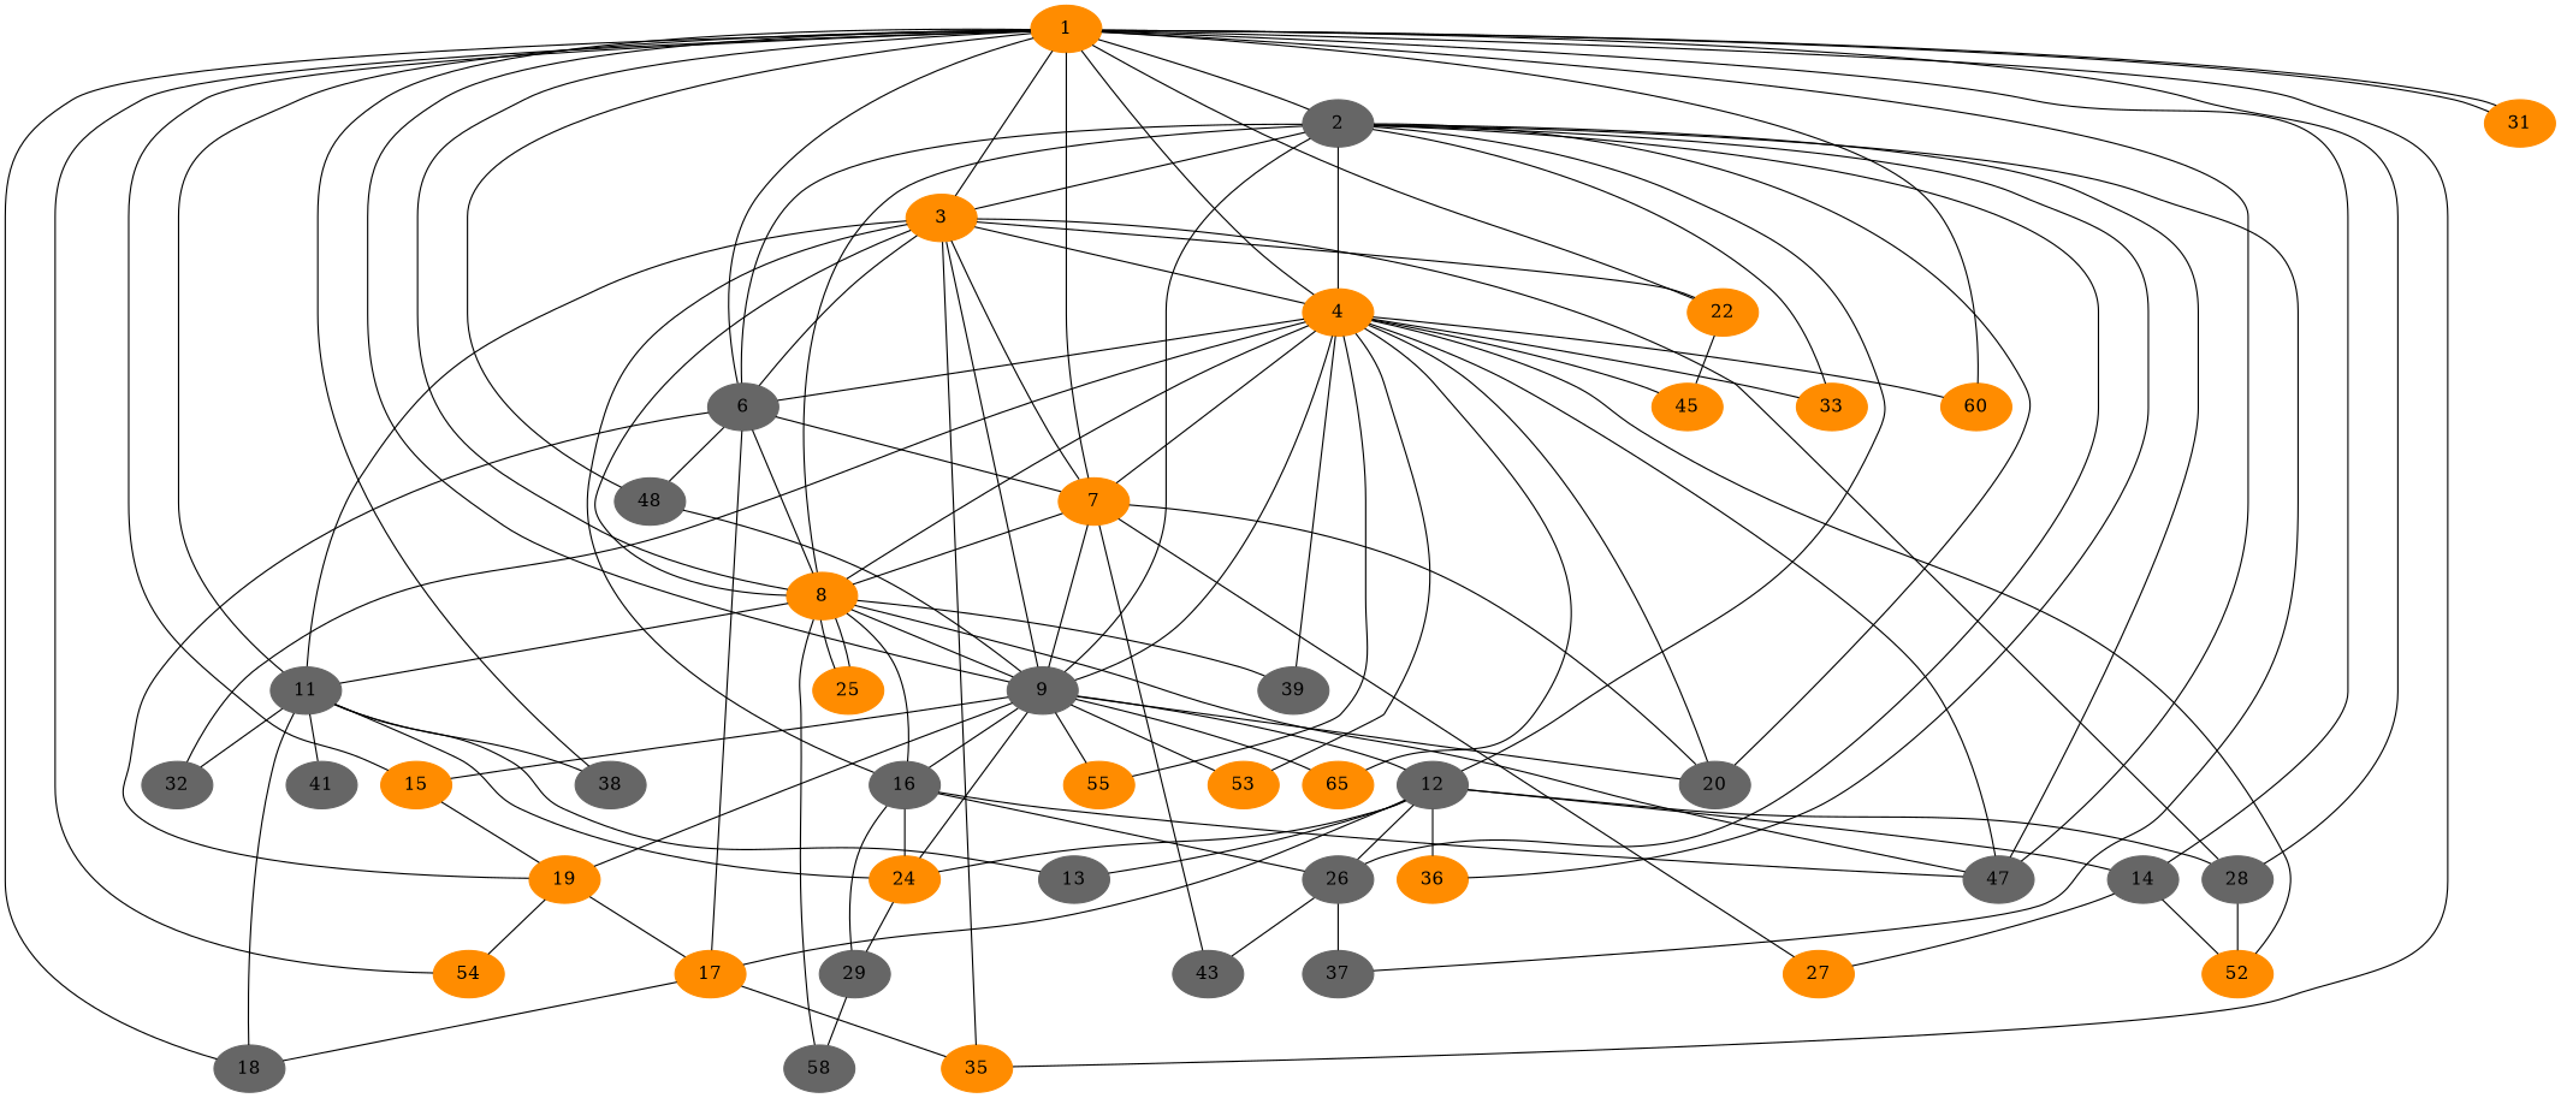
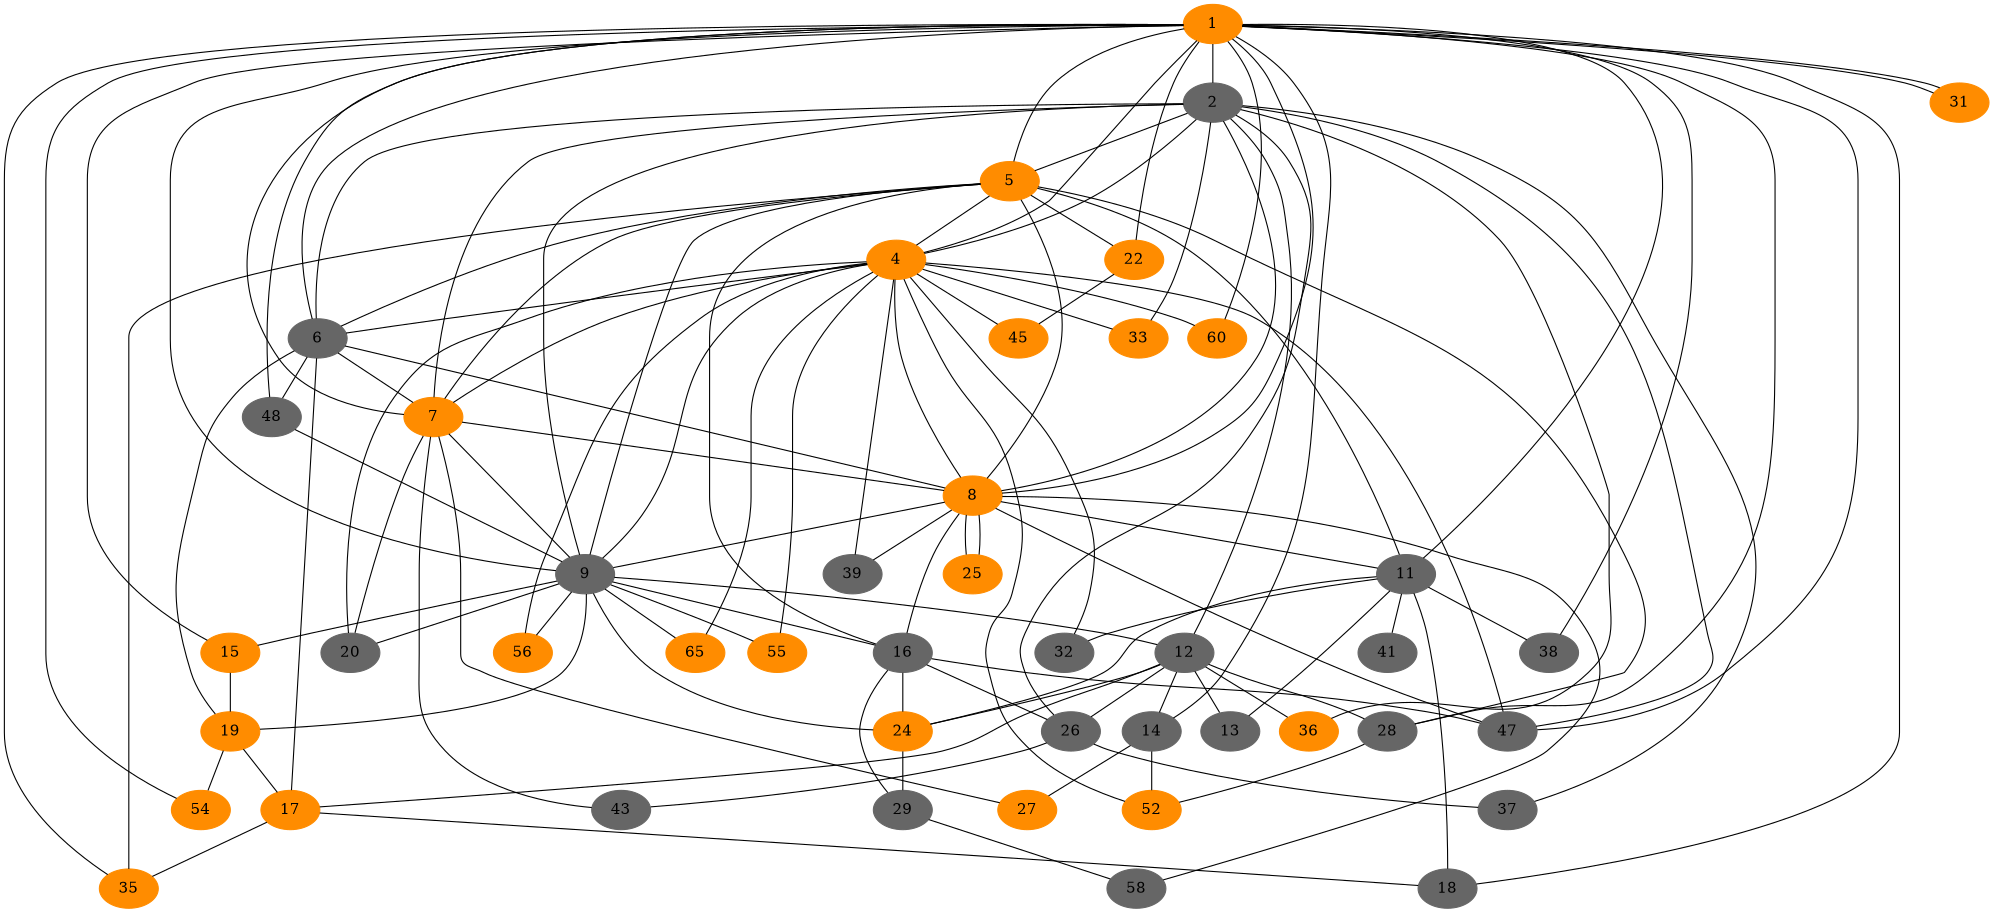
  graph {
    node [color=darkorange style=filled]
    1 [super="+59"]
    2 [color=gray40 super="+5"]
-   3 [super="+63"]
+   3 [super="+63" label=5]
    4 [super="+50"]
    6 [color=gray40 super="+57"]
    7 [super="+34"]
    8 [super="+10"]
    9 [color=gray40 super="+42"]
    11 [color=gray40 super="+51"]
    14 [color=gray40]
    15
    18 [color=gray40]
    n13 [label=31]
    22
    28 [color=gray40 super="+30"]
    35
    38 [color=gray40]
    47 [color=gray40 super="+53"]
    48 [color=gray40]
    54
    60
    12 [color=gray40 super="+23"]
    26 [color=gray40 super="+49"]
    33
    36
    37 [color=gray40 super="+64"]
    16 [color=gray40 super="+40"]
    20 [color=gray40 super="+31"]
    32 [color=gray40]
    39 [color=gray40]
    45
    52 [super="+62"]
    55
-   56 [label=53]
+   56
    65
    17 [super="+61"]
    19 [super="+44"]
    27
    43 [color=gray40]
    25
    58 [color=gray40]
    24 [super="+46"]
    13 [color=gray40]
    41 [color=gray40]
    29 [color=gray40]
    1 -- 2 [weight=2]
    1 -- 3
    1 -- 4
    1 -- 6
    1 -- 7
    1 -- 8 [weight=2]
    1 -- 9
    1 -- 11
    1 -- 14
    1 -- 15
    1 -- 18
    1 -- n13
    1 -- n13
    1 -- 22
    1 -- 28
    1 -- 35
    1 -- 38
    1 -- 47
    1 -- 48
    1 -- 54
    1 -- 60
    2 -- 3 [weight=2]
    2 -- 4 [weight=2]
    2 -- 6 [weight=2]
-   2 -- 20 [weight=2]
+   2 -- 7 [weight=2]
    2 -- 8 [weight=4]
    2 -- 9 [weight=2]
    2 -- 47
    2 -- 12
    2 -- 26
    2 -- 33
    2 -- 36
    2 -- 37
    3 -- 4
    3 -- 6
    3 -- 7
    3 -- 8 [weight=2]
    3 -- 9
    3 -- 11
    3 -- 22
    3 -- 28
    3 -- 35
    3 -- 16
    4 -- 6
    4 -- 7
    4 -- 8 [weight=2]
    4 -- 9
    4 -- 47
    4 -- 60
    4 -- 33
    4 -- 20
    4 -- 32
    4 -- 39
    4 -- 45
    4 -- 52
    4 -- 55
    4 -- 56
    4 -- 65
    6 -- 7 [weight=2]
    6 -- 8 [weight=2]
    6 -- 48
    6 -- 17
    6 -- 19
    7 -- 8 [weight=2]
    7 -- 9
    7 -- 20
    7 -- 27
    7 -- 43
    8 -- 9 [weight=2]
    8 -- 11
    8 -- 47
    8 -- 16
    8 -- 39
    8 -- 25
    8 -- 25
    8 -- 58
    9 -- 15
    9 -- 12
    9 -- 16
    9 -- 20
    9 -- 55
    9 -- 56
    9 -- 65
    9 -- 19 [weight=2]
    9 -- 24
    11 -- 18
    11 -- 38
    11 -- 32
    11 -- 24
    11 -- 13
    11 -- 41
    14 -- 52
    14 -- 27
    15 -- 19
    22 -- 45
    28 -- 52
    48 -- 9
    12 -- 14
    12 -- 28
    12 -- 26
    12 -- 36
    12 -- 17
    12 -- 24
    12 -- 13
    26 -- 37 [weight=2]
    26 -- 43
    16 -- 47
    16 -- 26
    16 -- 24
    16 -- 29
    17 -- 18
    17 -- 35
    19 -- 54
    19 -- 17
    24 -- 29
    29 -- 58
  }
